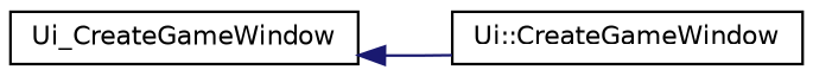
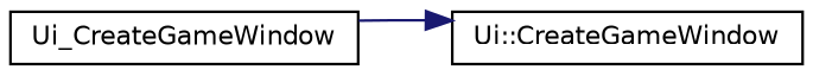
  digraph {
    rankdir=LR
    node [color=black fillcolor=white fontname=Helvetica fontsize=10 shape=record style=filled]
    n1 [height=0.2 label=Ui_CreateGameWindow width=0.4]
    n2 [height=0.2 label="Ui::CreateGameWindow" width=0.4]
-   n1 -> n2 [color=midnightblue dir=back fontname=Helvetica fontsize=10 labelfontname=Helvetica labelfontsize=10 style=solid]
+   n2 -> n1 [color=midnightblue dir=back fontname=Helvetica fontsize=10 labelfontname=Helvetica labelfontsize=10 style=solid]
  }
